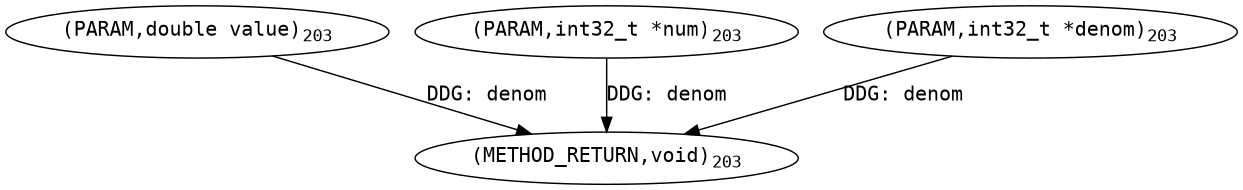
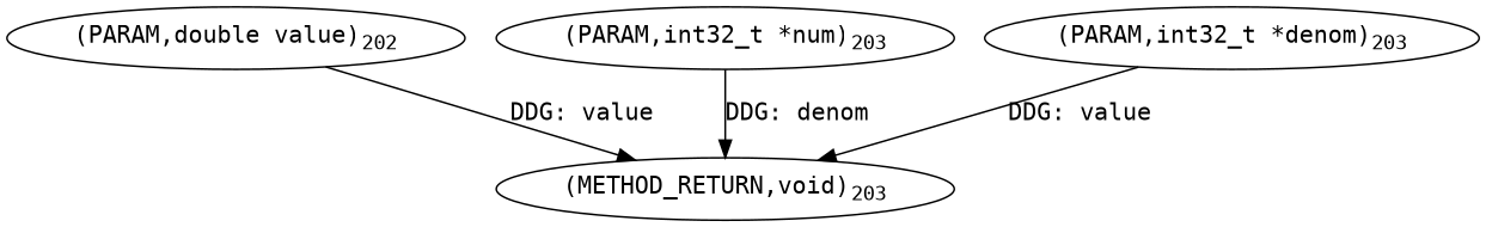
  digraph {
    fontname="DejaVu Sans Mono"
    node [fontname="DejaVu Sans Mono"]
    edge [fontname="DejaVu Sans Mono"]
-   n1 [label=<(PARAM,double value)<SUB>203</SUB>>]
+   n1 [label=<(PARAM,double value)<SUB>202</SUB>>]
    n2 [label=<(METHOD_RETURN,void)<SUB>203</SUB>>]
    n3 [label=<(PARAM,int32_t *num)<SUB>203</SUB>>]
    n4 [label=<(PARAM,int32_t *denom)<SUB>203</SUB>>]
-   n1 -> n2 [label="DDG: denom"]
+   n1 -> n2 [label="DDG: value"]
    n3 -> n2 [label="DDG: denom"]
-   n4 -> n2 [label="DDG: denom"]
+   n4 -> n2 [label="DDG: value"]
  }
